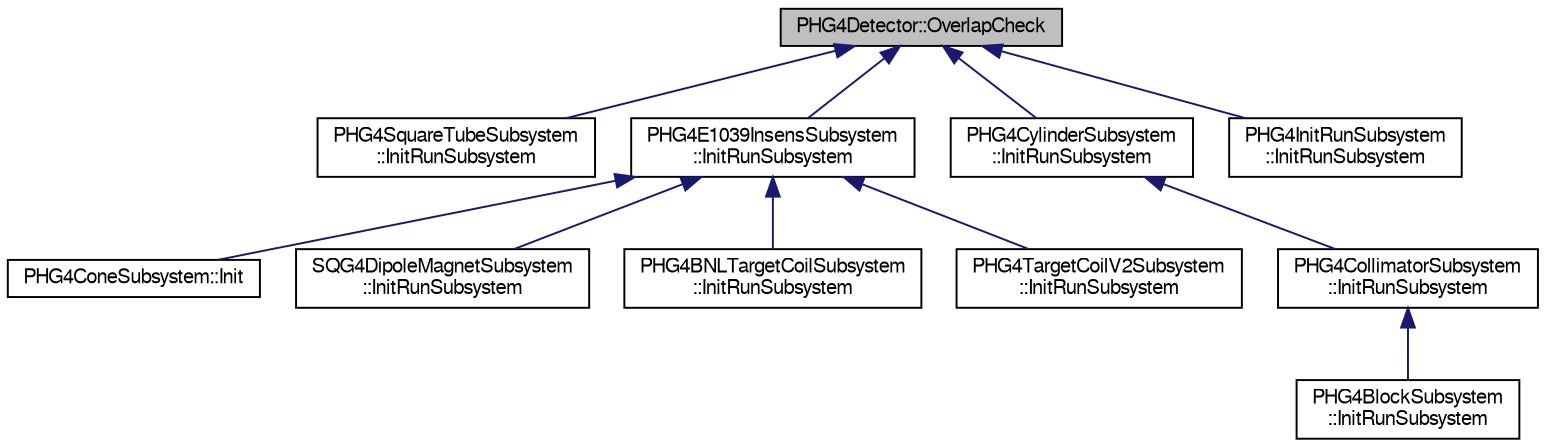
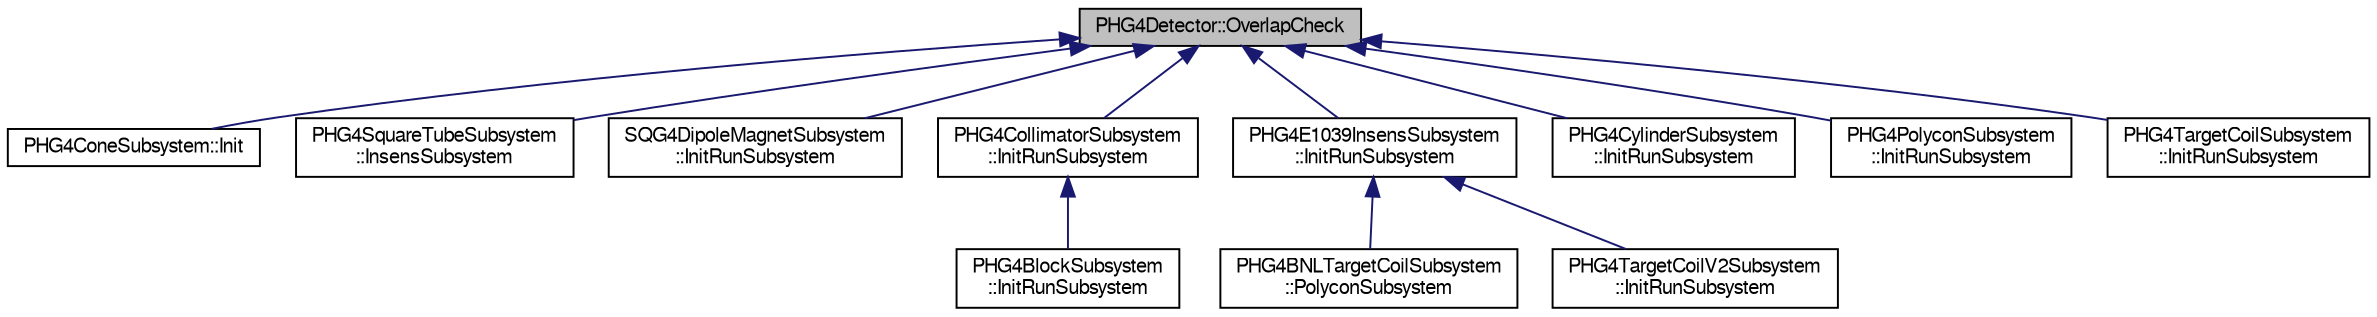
  digraph {
    rankdir=TB
    node [color=black fontname=FreeSans fontsize=10 shape=record]
    edge [color=midnightblue dir=back fontname=FreeSans fontsize=10 labelfontname=FreeSans labelfontsize=10 style=solid]
    n1 [fillcolor=grey75 fontcolor=black height=0.2 label="PHG4Detector::OverlapCheck" style=filled width=0.4]
    n2 [height=0.2 label="PHG4ConeSubsystem::Init" width=0.4]
-   n3 [height=0.2 label="PHG4SquareTubeSubsystem\l::InitRunSubsystem" width=0.4]
+   n3 [height=0.2 label="PHG4SquareTubeSubsystem\l::InsensSubsystem" width=0.4]
    n4 [height=0.2 label="SQG4DipoleMagnetSubsystem\l::InitRunSubsystem" width=0.4]
    n5 [height=0.2 label="PHG4CollimatorSubsystem\l::InitRunSubsystem" width=0.4]
    n6 [height=0.2 label="PHG4E1039InsensSubsystem\l::InitRunSubsystem" width=0.4]
    n7 [height=0.2 label="PHG4CylinderSubsystem\l::InitRunSubsystem" width=0.4]
-   n8 [height=0.2 label="PHG4InitRunSubsystem\l::InitRunSubsystem" width=0.4]
+   n8 [height=0.2 label="PHG4PolyconSubsystem\l::InitRunSubsystem" width=0.4]
+   n9 [height=0.2 label="PHG4TargetCoilSubsystem\l::InitRunSubsystem" width=0.4]
    n10 [height=0.2 label="PHG4BlockSubsystem\l::InitRunSubsystem" width=0.4]
-   n11 [height=0.2 label="PHG4BNLTargetCoilSubsystem\l::InitRunSubsystem" width=0.4]
+   n11 [height=0.2 label="PHG4BNLTargetCoilSubsystem\l::PolyconSubsystem" width=0.4]
    n12 [height=0.2 label="PHG4TargetCoilV2Subsystem\l::InitRunSubsystem" width=0.4]
-   n6 -> n2
+   n1 -> n2
    n1 -> n3
-   n6 -> n4
-   n7 -> n5
+   n1 -> n4
+   n1 -> n5
    n1 -> n6
    n1 -> n7
    n1 -> n8
+   n1 -> n9
    n5 -> n10
    n6 -> n11
    n6 -> n12
  }
